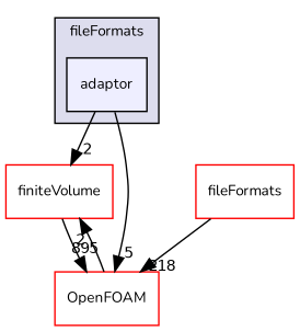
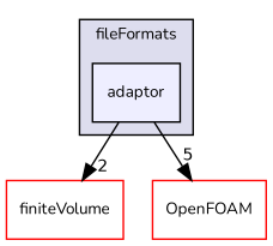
  digraph {
    compound=true
    fontname=Nunito
    node [fontname=Nunito fontsize=10 shape=box color=red]
    edge [fontname=Nunito headlabel=2 labeldistance=1.5 labelfontname=Helvetica labelfontsize=10]
    n1 [fillcolor="#eeeeff" label=adaptor pencolor=black style=filled color=""]
    n2 [label=finiteVolume]
    n3 [label=OpenFOAM]
-   n4 [label=fileFormats]
    subgraph cluster_1 {
      bgcolor="#ddddee"
      fontsize=10
      label=fileFormats
      pencolor=black
      n1
    }
    n1 -> n2
    n1 -> n3 [headlabel=5]
-   n2 -> n3 [headlabel=895]
-   n3 -> n2
-   n4 -> n3 [headlabel=218]
  }
